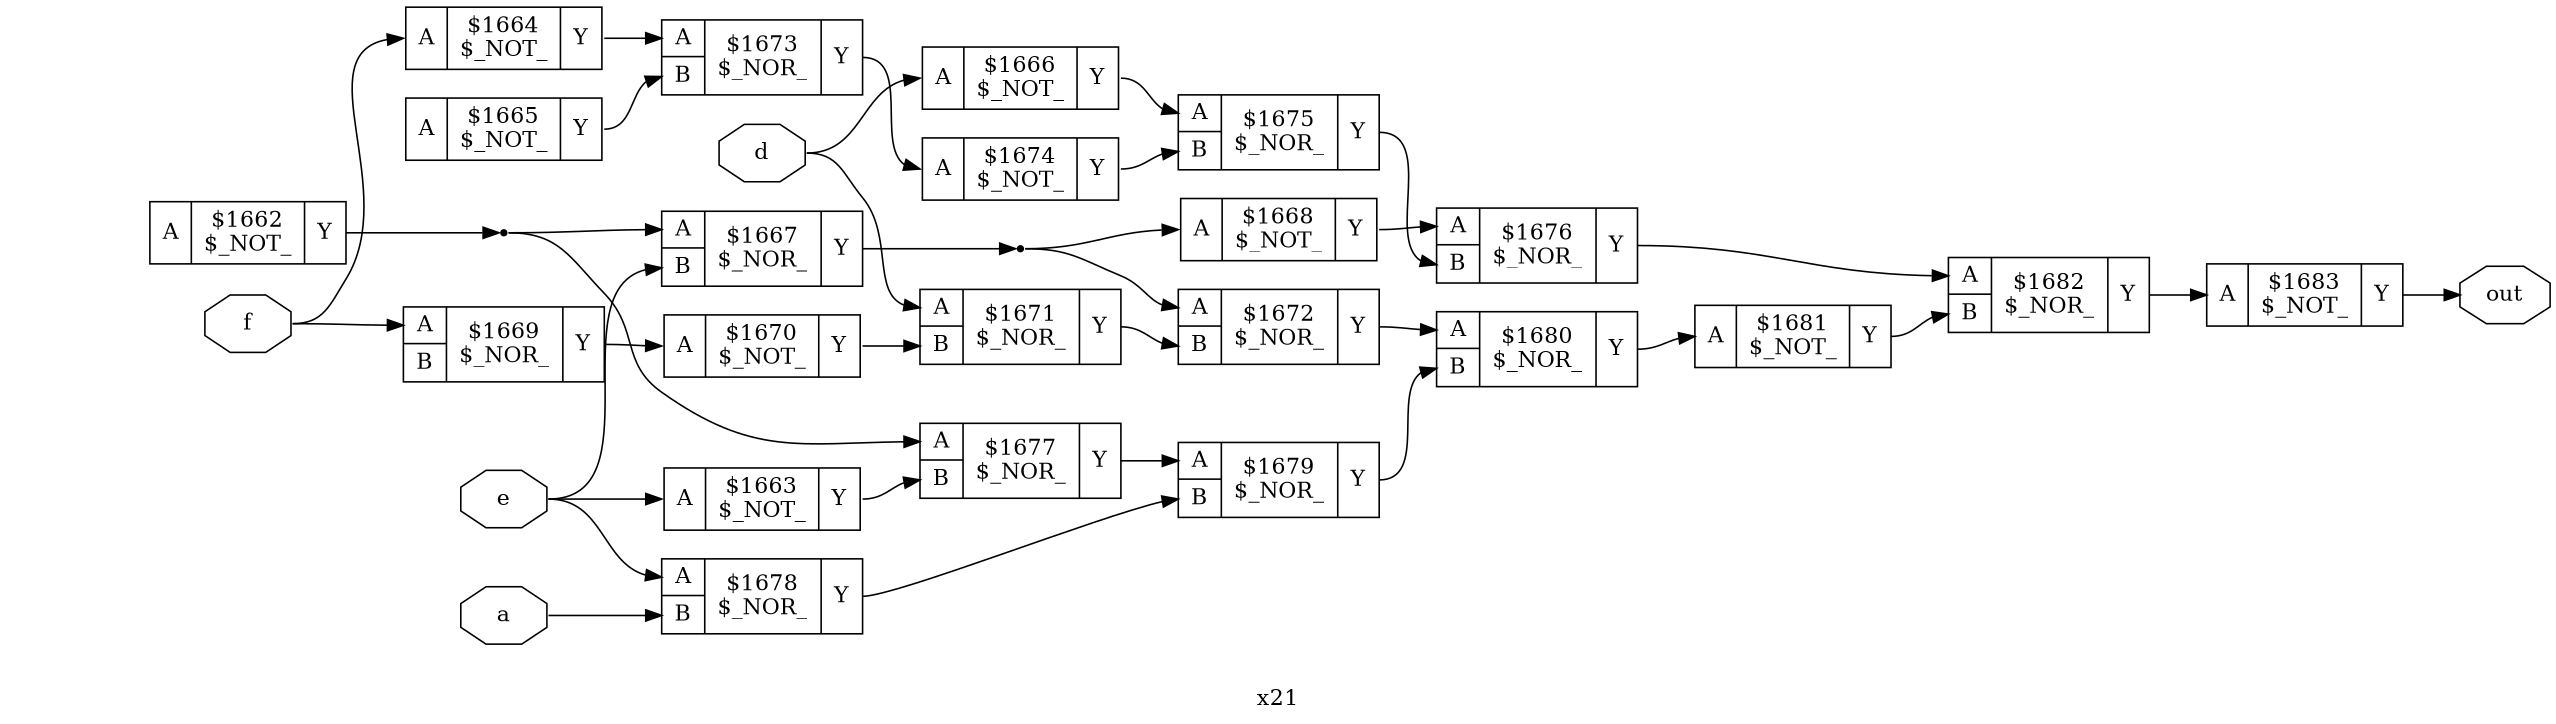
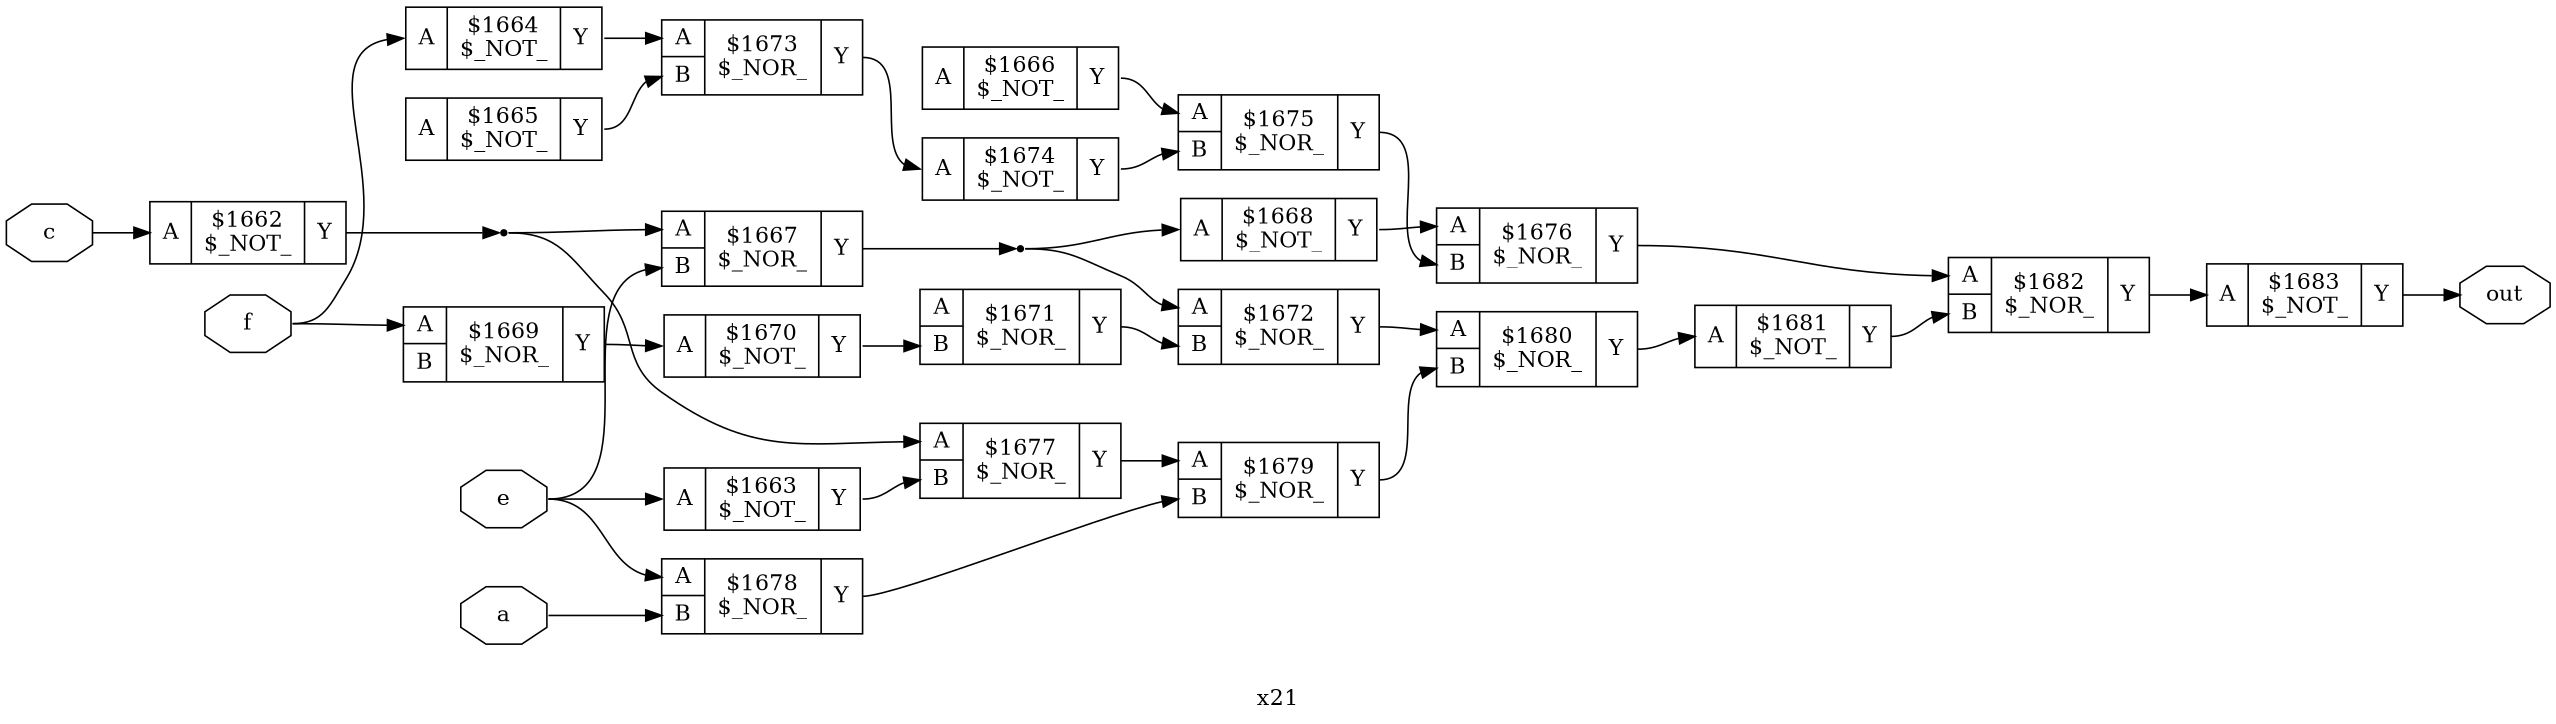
  digraph {
    label=x21
    rankdir=LR
    remincross=true
    node [shape=record]
    edge [color=black headport="p29:w" tailport="p30:e"]
    n22 [color=black fontcolor=black label=a shape=octagon]
    c48 [label="{{<p29> A|<p36> B}|$1678\n$_NOR_|{<p30> Y}}"]
    c49 [label="{{<p29> A|<p36> B}|$1679\n$_NOR_|{<p30> Y}}"]
    c34 [label="{{<p29> A}|$1665\n$_NOT_|{<p30> Y}}"]
    c43 [label="{{<p29> A|<p36> B}|$1673\n$_NOR_|{<p30> Y}}"]
    c39 [label="{{<p29> A|<p36> B}|$1669\n$_NOR_|{<p30> Y}}"]
    c40 [label="{{<p29> A}|$1670\n$_NOT_|{<p30> Y}}"]
+   n24 [color=black fontcolor=black label=c shape=octagon]
    c31 [label="{{<p29> A}|$1662\n$_NOT_|{<p30> Y}}"]
    n20 [shape=point]
-   n25 [color=black fontcolor=black label=d shape=octagon]
    c35 [label="{{<p29> A}|$1666\n$_NOT_|{<p30> Y}}"]
    c41 [label="{{<p29> A|<p36> B}|$1671\n$_NOR_|{<p30> Y}}"]
    c45 [label="{{<p29> A|<p36> B}|$1675\n$_NOR_|{<p30> Y}}"]
    c42 [label="{{<p29> A|<p36> B}|$1672\n$_NOR_|{<p30> Y}}"]
    n26 [color=black fontcolor=black label=e shape=octagon]
    c32 [label="{{<p29> A}|$1663\n$_NOT_|{<p30> Y}}"]
    c37 [label="{{<p29> A|<p36> B}|$1667\n$_NOR_|{<p30> Y}}"]
    c47 [label="{{<p29> A|<p36> B}|$1677\n$_NOR_|{<p30> Y}}"]
    n4 [shape=point]
    n27 [color=black fontcolor=black label=f shape=octagon]
    c33 [label="{{<p29> A}|$1664\n$_NOT_|{<p30> Y}}"]
    n28 [color=black fontcolor=black label=out shape=octagon]
    c44 [label="{{<p29> A}|$1674\n$_NOT_|{<p30> Y}}"]
    c46 [label="{{<p29> A|<p36> B}|$1676\n$_NOR_|{<p30> Y}}"]
    c38 [label="{{<p29> A}|$1668\n$_NOT_|{<p30> Y}}"]
    c52 [label="{{<p29> A|<p36> B}|$1682\n$_NOR_|{<p30> Y}}"]
    c50 [label="{{<p29> A|<p36> B}|$1680\n$_NOR_|{<p30> Y}}"]
    c51 [label="{{<p29> A}|$1681\n$_NOT_|{<p30> Y}}"]
    c53 [label="{{<p29> A}|$1683\n$_NOT_|{<p30> Y}}"]
    n22 -> c48 [headport="p36:w" tailport=e]
    c48 -> c49 [headport="p36:w"]
    c49 -> c50 [headport="p36:w"]
    c34 -> c43 [headport="p36:w"]
    c43 -> c44
    c39 -> c40
    c40 -> c41 [headport="p36:w"]
+   n24 -> c31 [tailport=e]
    c31 -> n20 [headport=w]
    n20 -> c37 [tailport=e]
    n20 -> c47 [tailport=e]
-   n25 -> c35 [tailport=e]
-   n25 -> c41 [tailport=e]
    c35 -> c45
    c41 -> c42 [headport="p36:w"]
    c45 -> c46 [headport="p36:w"]
    c42 -> c50
    n26 -> c48 [tailport=e]
    n26 -> c32 [tailport=e]
    n26 -> c37 [headport="p36:w" tailport=e]
    c32 -> c47 [headport="p36:w"]
    c37 -> n4 [headport=w]
    c47 -> c49
    n4 -> c42 [tailport=e]
    n4 -> c38 [tailport=e]
    n27 -> c39 [tailport=e]
    n27 -> c33 [tailport=e]
    c33 -> c43
    c44 -> c45 [headport="p36:w"]
    c46 -> c52
    c38 -> c46
    c52 -> c53
    c50 -> c51
    c51 -> c52 [headport="p36:w"]
    c53 -> n28 [headport=w]
  }
